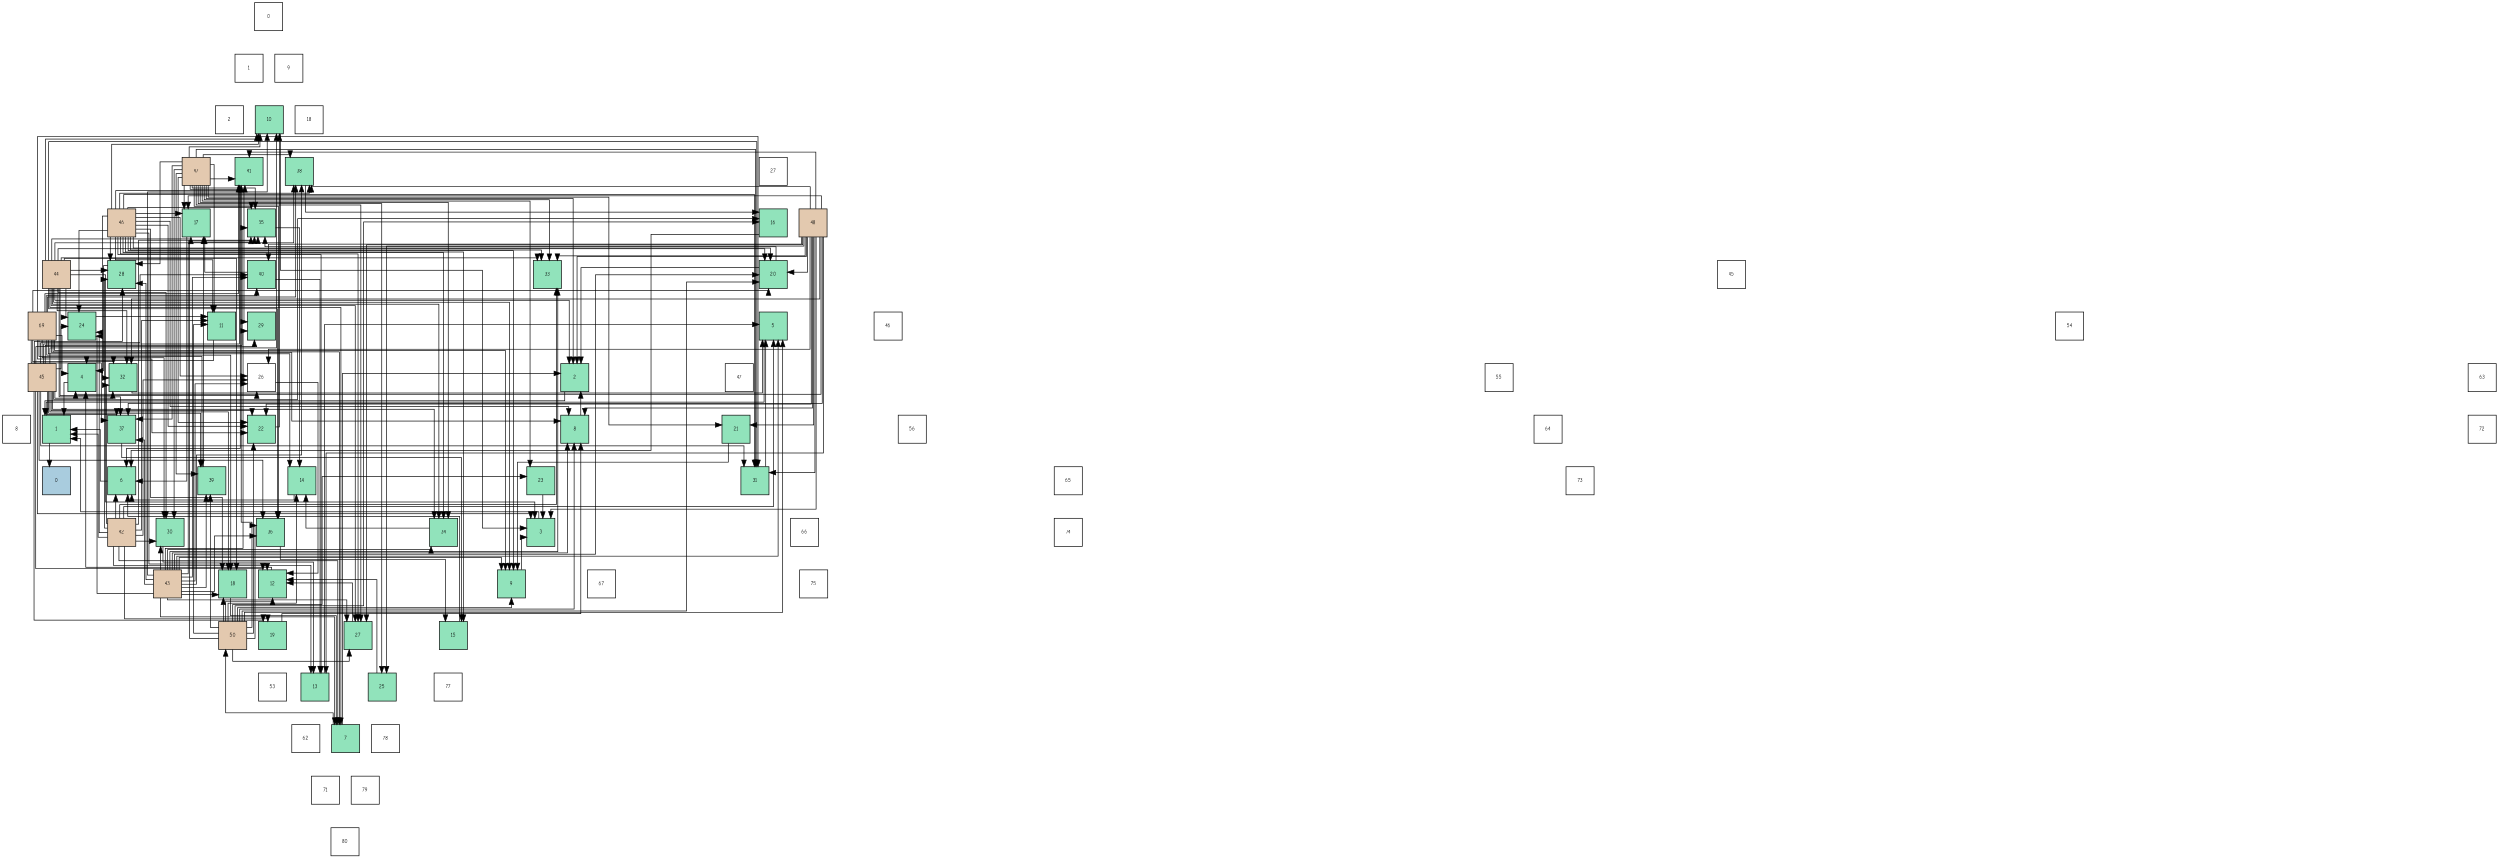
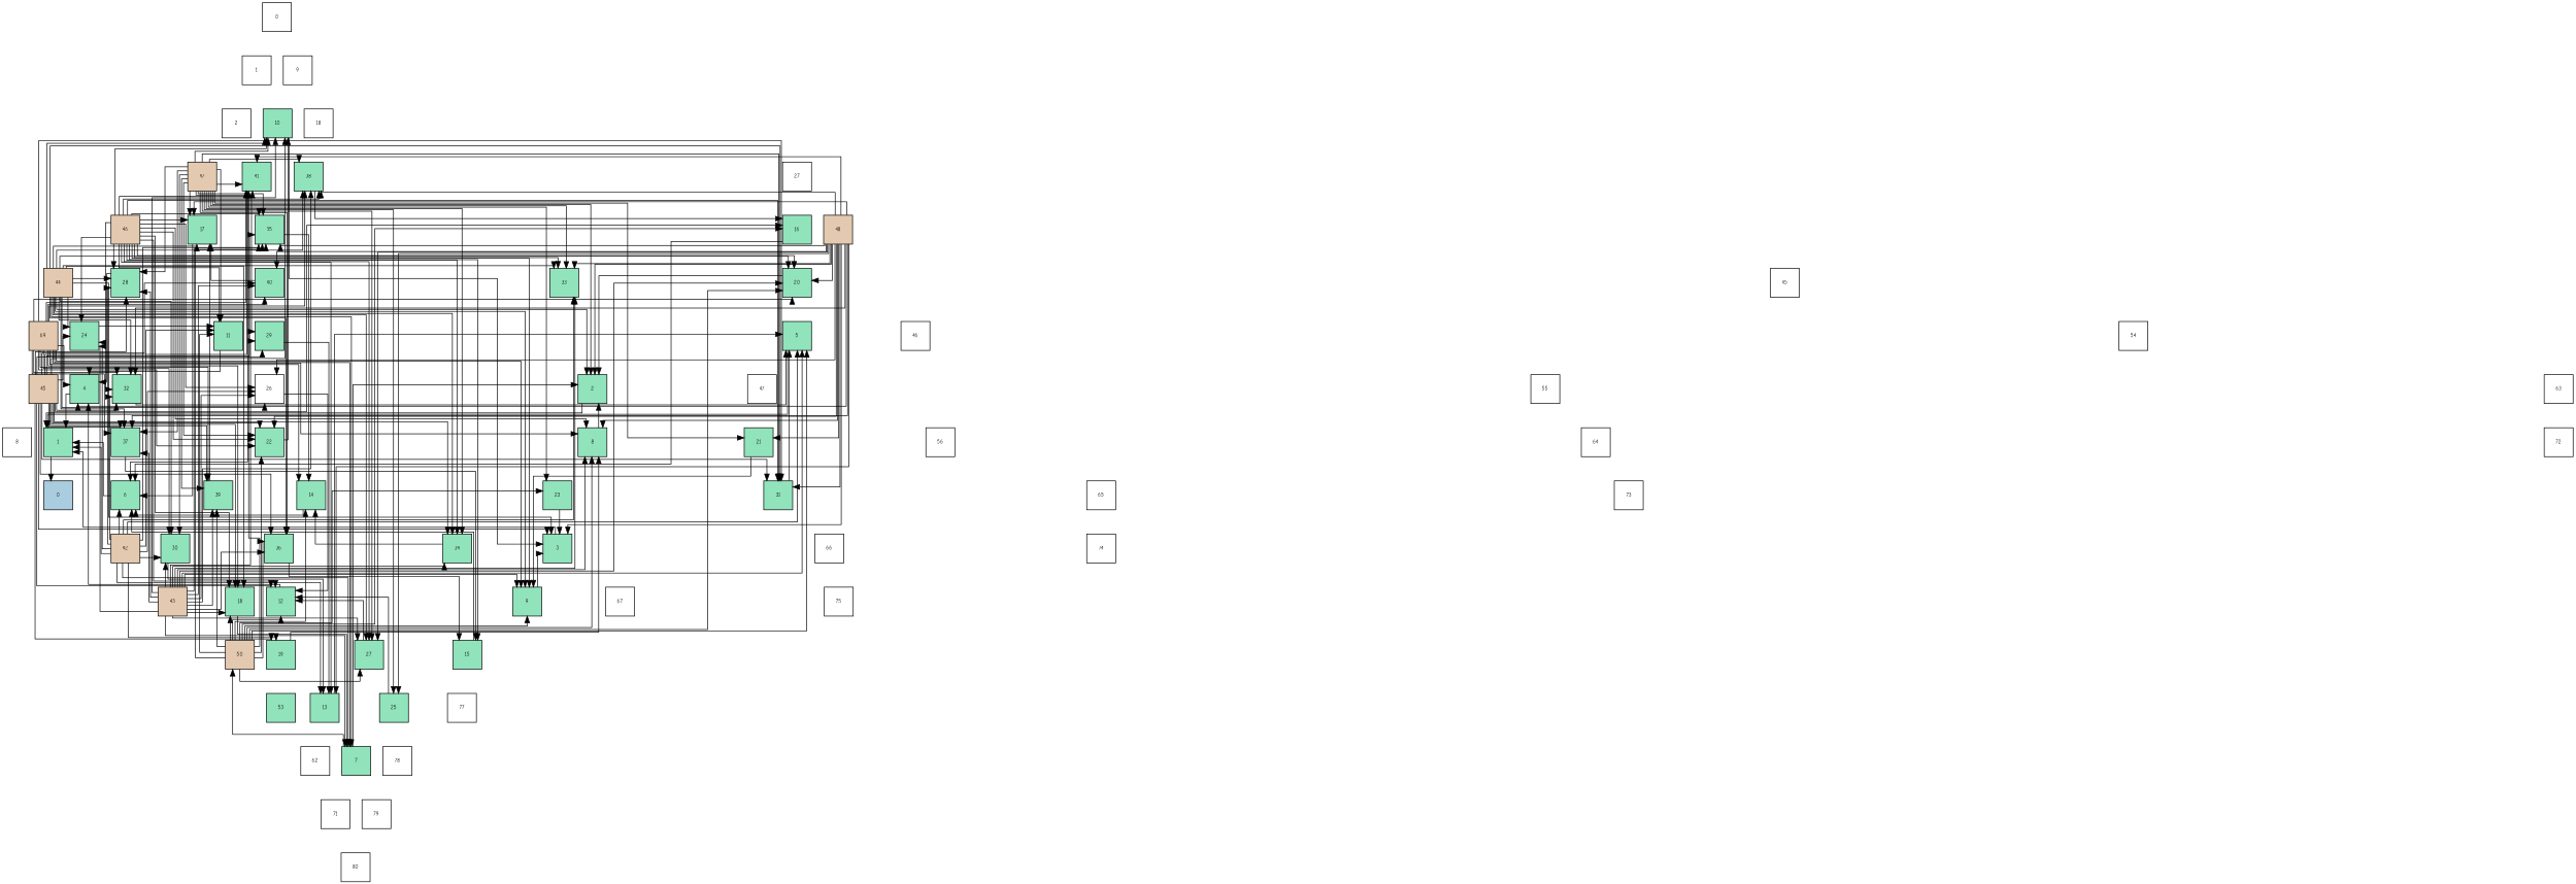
  digraph {
    fontname="Comic Neue"
    rank=same
    rankdir=TB
    splines=ortho
    node [fillcolor="#91e3bb" fixedsize=true fontname="Comic Neue" fontsize=8 shape=square style=filled]
    edge [constraint=false fontname="Comic Neue" style=vis]
    n1 [fillcolor="#ffffff" label=0 width=0.6]
    n2 [fillcolor="#ffffff" label=1 width=0.6]
    n3 [fillcolor="#ffffff" label=9 width=0.6]
    n4 [fillcolor="#ffffff" label=2 width=0.6]
    n5 [label=10 width=0.6]
    n6 [fillcolor="#ffffff" label=18 width=0.6]
    n7 [fillcolor="#e3c9af" label=47 width=0.6]
    n8 [label=41 width=0.6]
    n9 [label=38 width=0.6]
    n10 [label=3 width=0.6]
    n11 [fillcolor="#e3c9af" label=46 width=0.6]
    n12 [label=17 width=0.6]
    n13 [label=28 width=0.6]
    n14 [label=35 width=0.6]
    n15 [label=11 width=0.6]
    n16 [label=37 width=0.6]
    n17 [label=33 width=0.6]
    n18 [label=29 width=0.6]
    n19 [label=22 width=0.6]
    n20 [label=39 width=0.6]
    n21 [label=30 width=0.6]
    n22 [label=2 width=0.6]
    n23 [label=36 width=0.6]
    n24 [label=21 width=0.6]
    n25 [label=23 width=0.6]
    n26 [label=34 width=0.6]
    n27 [label=31 width=0.6]
    n28 [label=27 width=0.6]
    n29 [label=25 width=0.6]
    n30 [label=6 width=0.6]
    n31 [fillcolor="#e3c9af" label=44 width=0.6]
    n32 [label=24 width=0.6]
    n33 [label=32 width=0.6]
    n34 [fillcolor="#ffffff" label=26 width=0.6]
    n35 [label=20 width=0.6]
    n36 [label=8 width=0.6]
    n37 [label=18 width=0.6]
    n38 [label=12 width=0.6]
    n39 [label=9 width=0.6]
    n40 [label=13 width=0.6]
    n41 [label=15 width=0.6]
    n42 [label=40 width=0.6]
    n43 [label=4 width=0.6]
    n44 [label=16 width=0.6]
    n45 [label=14 width=0.6]
    n46 [label=5 width=0.6]
    n47 [fillcolor="#e3c9af" label=43 width=0.6]
    n48 [label=1 width=0.6]
    n49 [fillcolor="#ffffff" label=66 width=0.6]
    n50 [label=7 width=0.6]
    n51 [fillcolor="#ffffff" label=78 width=0.6]
    n52 [fillcolor="#e3c9af" label=69 width=0.6]
    n53 [fillcolor="#ffffff" label=46 width=0.6]
    n54 [label=19 width=0.6]
    n55 [fillcolor="#e3c9af" label=50 width=0.6]
    n56 [fillcolor="#ffffff" label=62 width=0.6]
    n57 [fillcolor="#ffffff" label=77 width=0.6]
    n58 [fillcolor="#e3c9af" label=45 width=0.6]
    n59 [fillcolor="#ffffff" label=67 width=0.6]
    n60 [fillcolor="#ffffff" label=71 width=0.6]
    n61 [fillcolor="#ffffff" label=79 width=0.6]
    n62 [fillcolor="#ffffff" label=8 width=0.6]
    n63 [fillcolor="#a9ccde" label=0 width=0.6]
-   n64 [fillcolor="#ffffff" label=53 width=0.6]
+   n64 [label=53 width=0.6]
    n65 [fillcolor="#e3c9af" label=42 width=0.6]
    n66 [fillcolor="#ffffff" label=27 width=0.6]
    n67 [fillcolor="#e3c9af" label=48 width=0.6]
    n68 [fillcolor="#ffffff" label=47 width=0.6]
    n69 [fillcolor="#ffffff" label=45 width=0.6]
    n70 [fillcolor="#ffffff" label=54 width=0.6]
    n71 [fillcolor="#ffffff" label=55 width=0.6]
    n72 [fillcolor="#ffffff" label=56 width=0.6]
    n73 [fillcolor="#ffffff" label=63 width=0.6]
    n74 [fillcolor="#ffffff" label=64 width=0.6]
    n75 [fillcolor="#ffffff" label=65 width=0.6]
    n76 [fillcolor="#ffffff" label=72 width=0.6]
    n77 [fillcolor="#ffffff" label=73 width=0.6]
    n78 [fillcolor="#ffffff" label=74 width=0.6]
    n79 [fillcolor="#ffffff" label=75 width=0.6]
    n80 [fillcolor="#ffffff" label=80 width=0.6]
    n1 -> n2 [constraint=true style=invis]
    n1 -> n3 [constraint=true style=invis]
    n2 -> n4 [constraint=true style=invis]
    n2 -> n5 [constraint=true style=invis]
    n3 -> n5 [constraint=true style=invis]
    n3 -> n6 [constraint=true style=invis]
    n4 -> n7 [constraint=true style=invis]
    n4 -> n8 [constraint=true style=invis]
    n5 -> n8 [constraint=true style=invis]
    n5 -> n9 [constraint=true style=invis]
    n5 -> n10
    n6 -> n9 [constraint=true style=invis]
    n6 -> n66 [constraint=true style=invis]
    n7 -> n5
    n7 -> n8
    n7 -> n9
    n7 -> n11 [constraint=true style=invis]
    n7 -> n12
    n7 -> n12 [constraint=true style=invis]
    n7 -> n13
    n7 -> n14
    n7 -> n15
    n7 -> n16
    n7 -> n17
    n7 -> n18
    n7 -> n19
    n7 -> n20
    n7 -> n21
    n7 -> n22
    n7 -> n23
    n7 -> n24
    n7 -> n25
    n7 -> n26
    n7 -> n27
    n7 -> n28
    n7 -> n29
    n8 -> n12 [constraint=true style=invis]
    n8 -> n14 [constraint=true style=invis]
    n8 -> n30
    n9 -> n14 [constraint=true style=invis]
    n9 -> n44
    n9 -> n44 [constraint=true style=invis]
    n10 -> n39 [constraint=true style=invis]
    n10 -> n48
    n10 -> n59 [constraint=true style=invis]
    n11 -> n5
    n11 -> n8
    n11 -> n9
    n11 -> n12
    n11 -> n13
    n11 -> n13 [constraint=true style=invis]
    n11 -> n14
    n11 -> n15
    n11 -> n17
    n11 -> n19
    n11 -> n26
    n11 -> n27
    n11 -> n28
    n11 -> n31 [constraint=true style=invis]
    n11 -> n32
    n11 -> n33
    n11 -> n34
    n11 -> n35
    n11 -> n36
    n11 -> n37
    n11 -> n38
    n11 -> n39
    n11 -> n40
    n11 -> n41
    n12 -> n13 [constraint=true style=invis]
    n12 -> n30
    n12 -> n42 [constraint=true style=invis]
    n13 -> n15 [constraint=true style=invis]
    n13 -> n32 [constraint=true style=invis]
    n13 -> n43
    n14 -> n17 [constraint=true style=invis]
    n14 -> n42 [constraint=true style=invis]
    n14 -> n45
    n15 -> n33 [constraint=true style=invis]
    n15 -> n34 [constraint=true style=invis]
    n15 -> n43
    n16 -> n20 [constraint=true style=invis]
    n16 -> n30 [constraint=true style=invis]
    n16 -> n41
    n17 -> n18 [constraint=true style=invis]
    n17 -> n46 [constraint=true style=invis]
    n18 -> n22 [constraint=true style=invis]
    n18 -> n34 [constraint=true style=invis]
-   n42 -> n40
+   n18 -> n40
    n19 -> n5
    n19 -> n20 [constraint=true style=invis]
    n19 -> n45 [constraint=true style=invis]
    n20 -> n12
    n20 -> n21 [constraint=true style=invis]
    n20 -> n23 [constraint=true style=invis]
    n21 -> n37 [constraint=true style=invis]
    n21 -> n40
    n21 -> n47 [constraint=true style=invis]
    n22 -> n24 [constraint=true style=invis]
    n22 -> n36 [constraint=true style=invis]
    n22 -> n48
    n23 -> n37 [constraint=true style=invis]
    n23 -> n38 [constraint=true style=invis]
    n23 -> n41
    n24 -> n25 [constraint=true style=invis]
    n24 -> n27 [constraint=true style=invis]
    n24 -> n39
    n25 -> n10
    n25 -> n10 [constraint=true style=invis]
    n25 -> n26 [constraint=true style=invis]
    n26 -> n38 [constraint=true style=invis]
    n26 -> n39 [constraint=true style=invis]
    n26 -> n45
    n27 -> n10 [constraint=true style=invis]
    n27 -> n46
    n27 -> n49 [constraint=true style=invis]
    n28 -> n29 [constraint=true style=invis]
    n28 -> n38
    n28 -> n40 [constraint=true style=invis]
    n29 -> n38
    n29 -> n50 [constraint=true style=invis]
    n29 -> n51 [constraint=true style=invis]
    n30 -> n21 [constraint=true style=invis]
    n30 -> n48
    n30 -> n65 [constraint=true style=invis]
    n31 -> n5
    n31 -> n9
    n31 -> n10
    n31 -> n12
    n31 -> n13
    n31 -> n16
    n31 -> n17
    n31 -> n21
    n31 -> n22
    n31 -> n23
    n31 -> n26
    n31 -> n27
    n31 -> n28
    n31 -> n32
    n31 -> n32 [constraint=true style=invis]
    n31 -> n33
    n31 -> n34
    n31 -> n35
    n31 -> n37
    n31 -> n39
    n31 -> n50
    n31 -> n52 [constraint=true style=invis]
    n32 -> n15
    n32 -> n33 [constraint=true style=invis]
    n32 -> n43 [constraint=true style=invis]
    n33 -> n16 [constraint=true style=invis]
    n33 -> n19 [constraint=true style=invis]
    n33 -> n46
    n34 -> n19 [constraint=true style=invis]
    n34 -> n36 [constraint=true style=invis]
    n34 -> n38
    n35 -> n22
    n35 -> n46 [constraint=true style=invis]
    n35 -> n53 [constraint=true style=invis]
    n36 -> n22
    n36 -> n25 [constraint=true style=invis]
    n36 -> n45 [constraint=true style=invis]
    n37 -> n50
    n37 -> n54 [constraint=true style=invis]
    n37 -> n55 [constraint=true style=invis]
    n38 -> n28 [constraint=true style=invis]
    n38 -> n43
    n38 -> n54 [constraint=true style=invis]
    n39 -> n10
    n39 -> n28 [constraint=true style=invis]
    n39 -> n41 [constraint=true style=invis]
    n40 -> n46
    n40 -> n50 [constraint=true style=invis]
    n40 -> n56 [constraint=true style=invis]
    n41 -> n29 [constraint=true style=invis]
    n41 -> n30
    n41 -> n57 [constraint=true style=invis]
    n42 -> n12
    n42 -> n15 [constraint=true style=invis]
    n42 -> n18 [constraint=true style=invis]
    n43 -> n16 [constraint=true style=invis]
    n43 -> n48
    n43 -> n48 [constraint=true style=invis]
    n44 -> n17 [constraint=true style=invis]
    n44 -> n30
    n44 -> n35 [constraint=true style=invis]
    n45 -> n23 [constraint=true style=invis]
    n45 -> n26 [constraint=true style=invis]
    n45 -> n30
    n46 -> n22 [constraint=true style=invis]
    n46 -> n48
    n46 -> n68 [constraint=true style=invis]
    n47 -> n5
    n47 -> n9
    n47 -> n13
    n47 -> n14
    n47 -> n16
    n47 -> n17
    n47 -> n18
    n47 -> n20
    n47 -> n21
    n47 -> n23
    n47 -> n26
    n47 -> n28
    n47 -> n32
    n47 -> n34
    n47 -> n35
    n47 -> n36
    n47 -> n37
    n47 -> n39
    n47 -> n42
    n47 -> n46
    n47 -> n50
    n47 -> n55 [constraint=true style=invis]
    n48 -> n30 [constraint=true style=invis]
    n48 -> n63
    n48 -> n63 [constraint=true style=invis]
    n49 -> n59 [constraint=true style=invis]
    n49 -> n79 [constraint=true style=invis]
    n50 -> n22
    n50 -> n55
    n50 -> n60 [constraint=true style=invis]
    n50 -> n61 [constraint=true style=invis]
    n51 -> n61 [constraint=true style=invis]
    n52 -> n8
    n52 -> n9
    n52 -> n16
    n52 -> n19
    n52 -> n20
    n52 -> n21
    n52 -> n27
    n52 -> n33
    n52 -> n35
    n52 -> n36
    n52 -> n37
    n52 -> n39
    n52 -> n42
    n52 -> n43
    n52 -> n43 [constraint=true style=invis]
    n52 -> n45
    n52 -> n50
    n52 -> n58 [constraint=true style=invis]
    n53 -> n68 [constraint=true style=invis]
    n53 -> n71 [constraint=true style=invis]
    n54 -> n36
    n54 -> n40 [constraint=true style=invis]
    n54 -> n64 [constraint=true style=invis]
    n55 -> n8
    n55 -> n14
    n55 -> n15
    n55 -> n19
    n55 -> n20
    n55 -> n23
    n55 -> n25
    n55 -> n28
    n55 -> n35
    n55 -> n36
    n55 -> n37
    n55 -> n38
    n55 -> n39
    n55 -> n44
    n55 -> n45
    n55 -> n46
    n55 -> n64 [constraint=true style=invis]
    n56 -> n60 [constraint=true style=invis]
    n57 -> n51 [constraint=true style=invis]
    n58 -> n5
    n58 -> n8
    n58 -> n10
    n58 -> n13
    n58 -> n14
    n58 -> n16
    n58 -> n18
    n58 -> n19
    n58 -> n20
    n58 -> n23
    n58 -> n26
    n58 -> n27
    n58 -> n32
    n58 -> n33
    n58 -> n37
    n58 -> n38
    n58 -> n42
    n58 -> n44
    n58 -> n48 [constraint=true style=invis]
    n58 -> n54
    n58 -> n62 [constraint=true style=invis]
    n59 -> n41 [constraint=true style=invis]
    n60 -> n80 [constraint=true style=invis]
    n61 -> n80 [constraint=true style=invis]
    n62 -> n63 [constraint=true style=invis]
    n63 -> n65 [constraint=true style=invis]
    n64 -> n56 [constraint=true style=invis]
    n65 -> n13
    n65 -> n14
    n65 -> n15
    n65 -> n17
    n65 -> n21
    n65 -> n30
    n65 -> n32
    n65 -> n33
    n65 -> n34
    n65 -> n40
    n65 -> n46
    n65 -> n47 [constraint=true style=invis]
    n65 -> n48
    n65 -> n50
    n65 -> n54
    n66 -> n44 [constraint=true style=invis]
    n66 -> n67 [constraint=true style=invis]
    n67 -> n8
    n67 -> n9
    n67 -> n10
    n67 -> n12
-   n35 -> n14
+   n67 -> n14
    n67 -> n16
    n67 -> n17
    n67 -> n19
    n67 -> n22
    n67 -> n24
    n67 -> n27
    n67 -> n28
    n67 -> n29
    n67 -> n33
    n67 -> n34
    n67 -> n35
    n67 -> n35 [constraint=true style=invis]
    n67 -> n36
    n67 -> n40
    n67 -> n42
    n67 -> n43
    n67 -> n69 [constraint=true style=invis]
    n68 -> n24 [constraint=true style=invis]
    n68 -> n72 [constraint=true style=invis]
    n69 -> n53 [constraint=true style=invis]
    n69 -> n70 [constraint=true style=invis]
    n70 -> n71 [constraint=true style=invis]
    n70 -> n73 [constraint=true style=invis]
    n71 -> n72 [constraint=true style=invis]
    n71 -> n74 [constraint=true style=invis]
    n72 -> n27 [constraint=true style=invis]
    n72 -> n75 [constraint=true style=invis]
    n73 -> n74 [constraint=true style=invis]
    n73 -> n76 [constraint=true style=invis]
    n74 -> n75 [constraint=true style=invis]
    n74 -> n77 [constraint=true style=invis]
    n75 -> n49 [constraint=true style=invis]
    n75 -> n78 [constraint=true style=invis]
    n76 -> n77 [constraint=true style=invis]
    n77 -> n78 [constraint=true style=invis]
    n78 -> n79 [constraint=true style=invis]
  }
